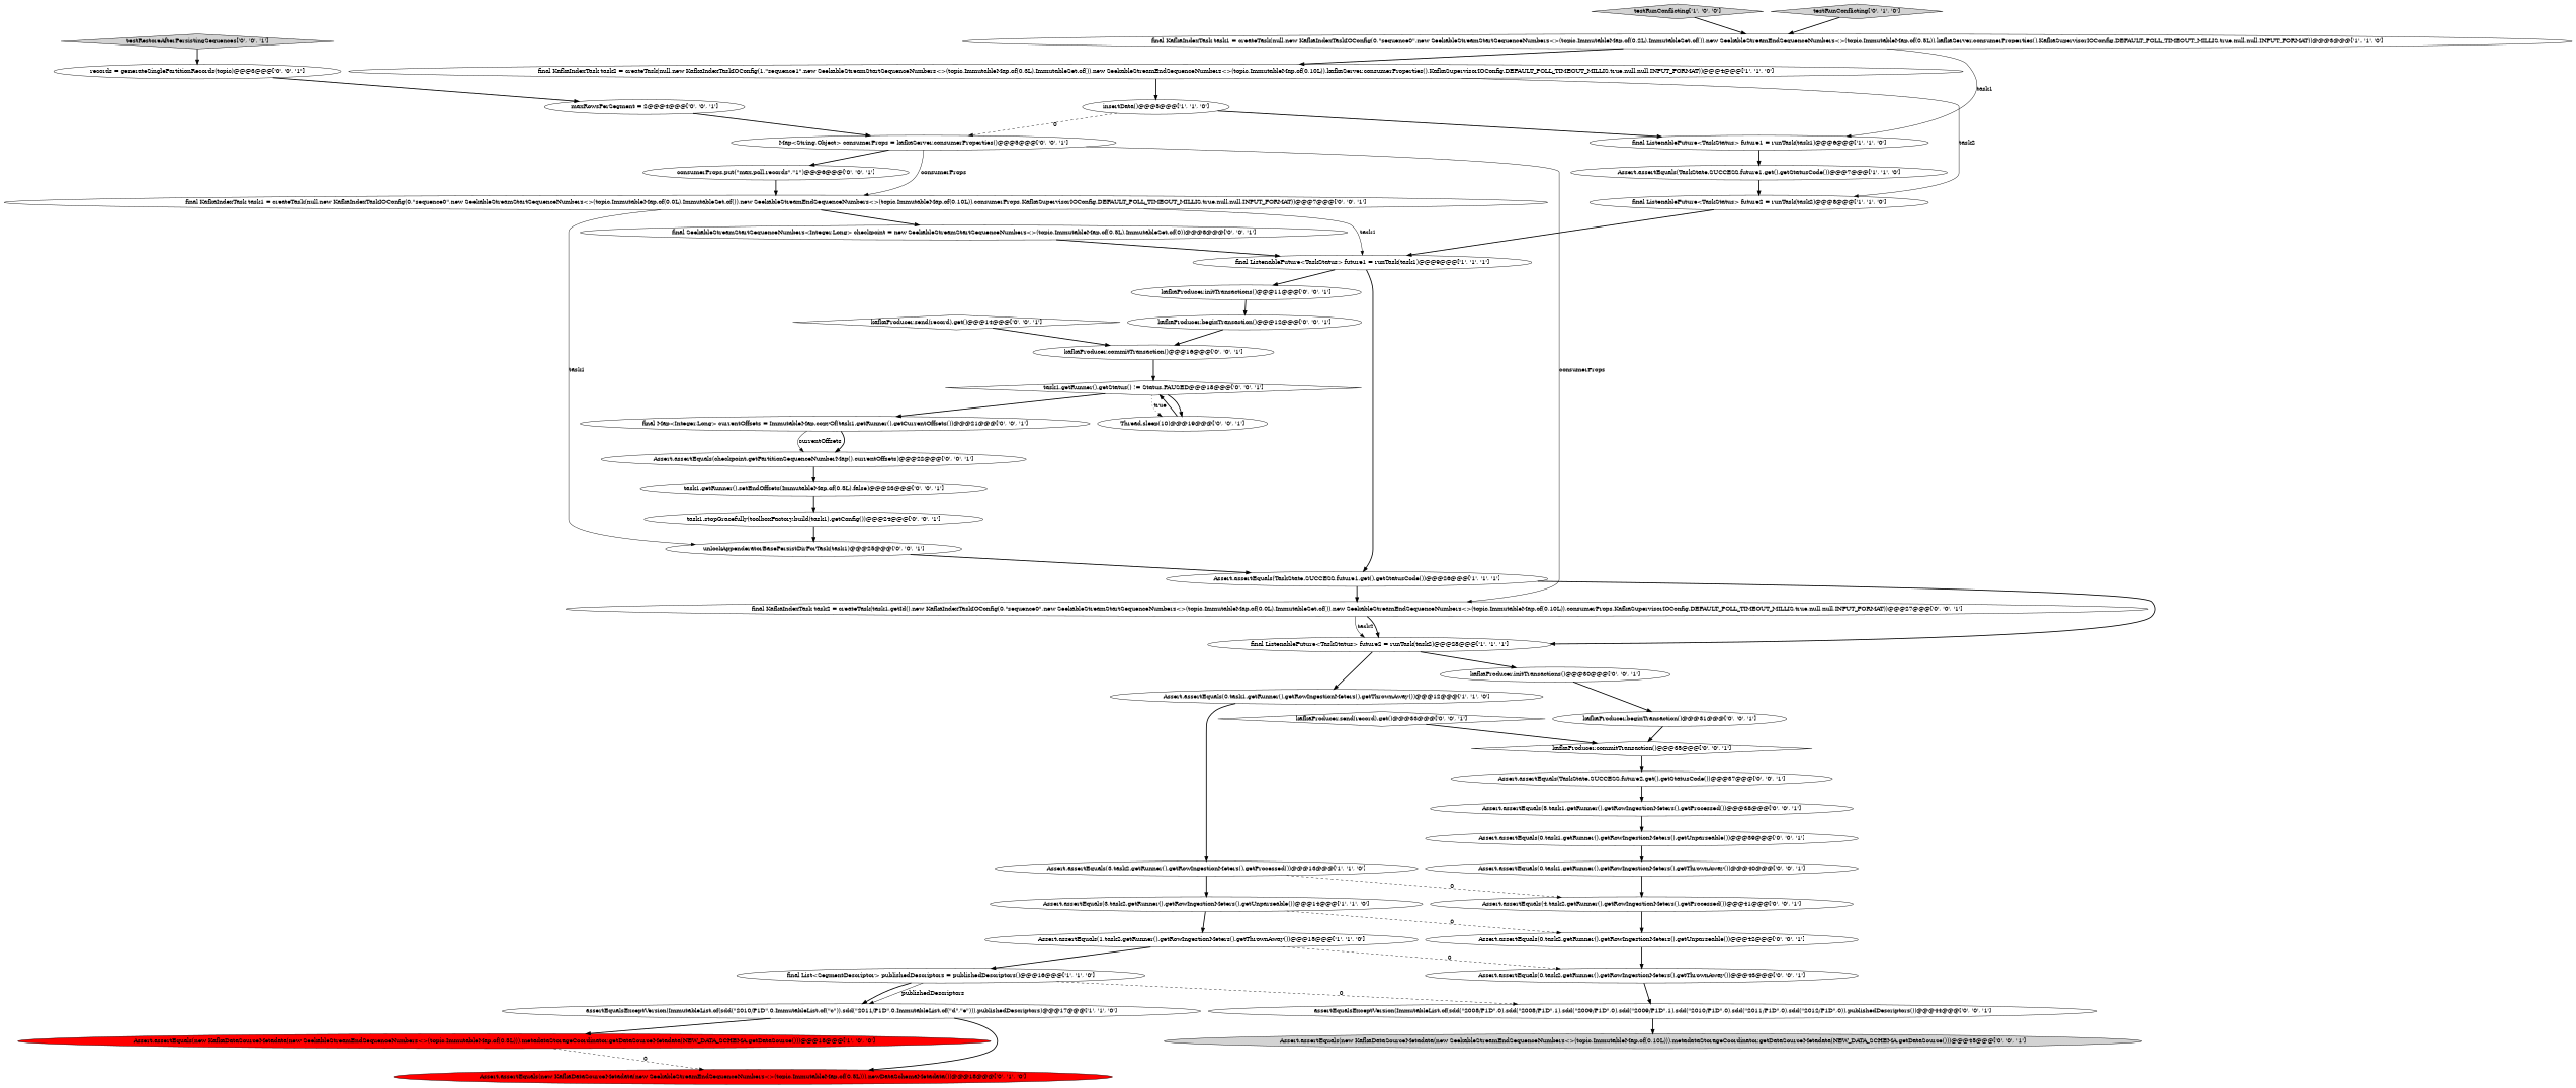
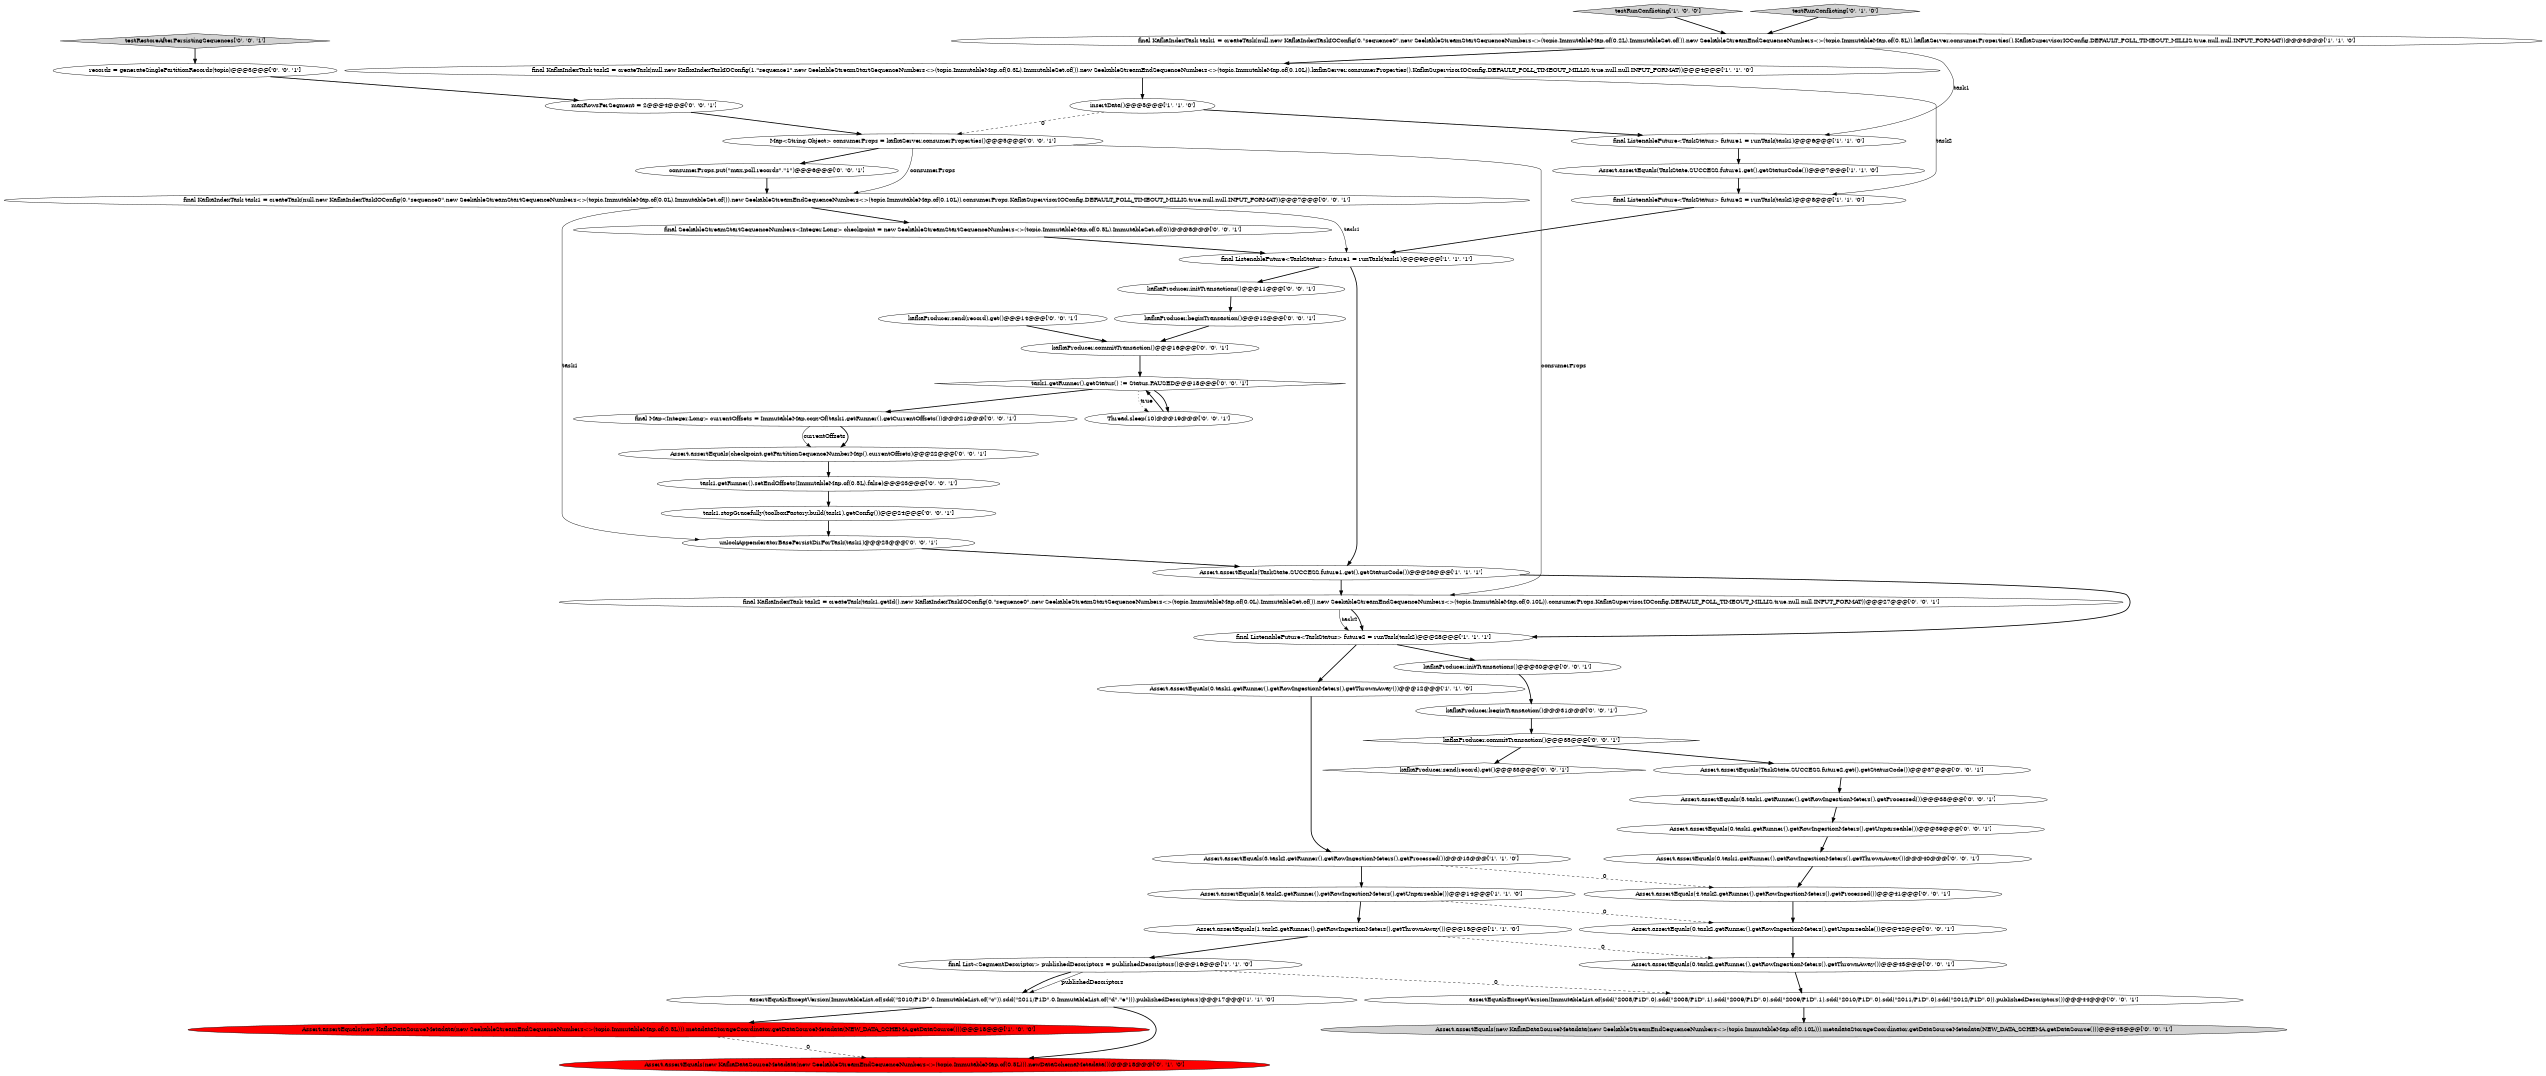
  digraph {
    node [fillcolor=white shape=ellipse style=filled]
    edge [style=bold]
    n1 [label="assertEqualsExceptVersion(ImmutableList.of(sdd(\"2010/P1D\",0,ImmutableList.of(\"c\")),sdd(\"2011/P1D\",0,ImmutableList.of(\"d\",\"e\"))),publishedDescriptors)@@@17@@@['1', '1', '0']"]
    n2 [fillcolor=red label="Assert.assertEquals(new KafkaDataSourceMetadata(new SeekableStreamEndSequenceNumbers<>(topic,ImmutableMap.of(0,5L))),newDataSchemaMetadata())@@@18@@@['0', '1', '0']"]
    n3 [fillcolor=red label="Assert.assertEquals(new KafkaDataSourceMetadata(new SeekableStreamEndSequenceNumbers<>(topic,ImmutableMap.of(0,5L))),metadataStorageCoordinator.getDataSourceMetadata(NEW_DATA_SCHEMA.getDataSource()))@@@18@@@['1', '0', '0']"]
    n4 [label="final ListenableFuture<TaskStatus> future1 = runTask(task1)@@@6@@@['1', '1', '0']"]
    n5 [label="Assert.assertEquals(TaskState.SUCCESS,future1.get().getStatusCode())@@@7@@@['1', '1', '0']"]
    n6 [label="final ListenableFuture<TaskStatus> future2 = runTask(task2)@@@8@@@['1', '1', '0']"]
    n7 [label="kafkaProducer.initTransactions()@@@11@@@['0', '0', '1']"]
    n8 [label="kafkaProducer.beginTransaction()@@@12@@@['0', '0', '1']"]
    n9 [label="kafkaProducer.commitTransaction()@@@16@@@['0', '0', '1']"]
    n10 [label="final ListenableFuture<TaskStatus> future1 = runTask(task1)@@@9@@@['1', '1', '1']"]
    n11 [fillcolor=lightgray label="Assert.assertEquals(new KafkaDataSourceMetadata(new SeekableStreamEndSequenceNumbers<>(topic,ImmutableMap.of(0,10L))),metadataStorageCoordinator.getDataSourceMetadata(NEW_DATA_SCHEMA.getDataSource()))@@@45@@@['0', '0', '1']"]
    n12 [label="Assert.assertEquals(3,task2.getRunner().getRowIngestionMeters().getProcessed())@@@13@@@['1', '1', '0']"]
    n13 [label="Assert.assertEquals(4,task2.getRunner().getRowIngestionMeters().getProcessed())@@@41@@@['0', '0', '1']"]
    n14 [label="Assert.assertEquals(3,task2.getRunner().getRowIngestionMeters().getUnparseable())@@@14@@@['1', '1', '0']"]
    n15 [label="Assert.assertEquals(0,task2.getRunner().getRowIngestionMeters().getUnparseable())@@@42@@@['0', '0', '1']"]
    n16 [label="Assert.assertEquals(1,task2.getRunner().getRowIngestionMeters().getThrownAway())@@@15@@@['1', '1', '0']"]
    n17 [label="assertEqualsExceptVersion(ImmutableList.of(sdd(\"2008/P1D\",0),sdd(\"2008/P1D\",1),sdd(\"2009/P1D\",0),sdd(\"2009/P1D\",1),sdd(\"2010/P1D\",0),sdd(\"2011/P1D\",0),sdd(\"2012/P1D\",0)),publishedDescriptors())@@@44@@@['0', '0', '1']"]
    n18 [label="Assert.assertEquals(0,task1.getRunner().getRowIngestionMeters().getThrownAway())@@@40@@@['0', '0', '1']"]
    n19 [label="task1.getRunner().getStatus() != Status.PAUSED@@@18@@@['0', '0', '1']" shape=diamond]
    n20 [label="final Map<Integer,Long> currentOffsets = ImmutableMap.copyOf(task1.getRunner().getCurrentOffsets())@@@21@@@['0', '0', '1']"]
    n21 [label="Thread.sleep(10)@@@19@@@['0', '0', '1']"]
    n22 [label="unlockAppenderatorBasePersistDirForTask(task1)@@@25@@@['0', '0', '1']"]
    n23 [label="Assert.assertEquals(TaskState.SUCCESS,future1.get().getStatusCode())@@@26@@@['1', '1', '1']"]
    n24 [label="final KafkaIndexTask task2 = createTask(task1.getId(),new KafkaIndexTaskIOConfig(0,\"sequence0\",new SeekableStreamStartSequenceNumbers<>(topic,ImmutableMap.of(0,0L),ImmutableSet.of()),new SeekableStreamEndSequenceNumbers<>(topic,ImmutableMap.of(0,10L)),consumerProps,KafkaSupervisorIOConfig.DEFAULT_POLL_TIMEOUT_MILLIS,true,null,null,INPUT_FORMAT))@@@27@@@['0', '0', '1']"]
    n25 [label="final ListenableFuture<TaskStatus> future2 = runTask(task2)@@@28@@@['1', '1', '1']"]
    n26 [label="Assert.assertEquals(5,task1.getRunner().getRowIngestionMeters().getProcessed())@@@38@@@['0', '0', '1']"]
    n27 [label="Assert.assertEquals(0,task1.getRunner().getRowIngestionMeters().getUnparseable())@@@39@@@['0', '0', '1']"]
    n28 [label="Assert.assertEquals(checkpoint.getPartitionSequenceNumberMap(),currentOffsets)@@@22@@@['0', '0', '1']"]
    n29 [label="task1.getRunner().setEndOffsets(ImmutableMap.of(0,5L),false)@@@23@@@['0', '0', '1']"]
    n30 [label="Assert.assertEquals(0,task2.getRunner().getRowIngestionMeters().getThrownAway())@@@43@@@['0', '0', '1']"]
    n31 [label="kafkaProducer.commitTransaction()@@@35@@@['0', '0', '1']" shape=diamond]
    n32 [label="Assert.assertEquals(TaskState.SUCCESS,future2.get().getStatusCode())@@@37@@@['0', '0', '1']"]
    n33 [label="insertData()@@@5@@@['1', '1', '0']"]
    n34 [label="Map<String,Object> consumerProps = kafkaServer.consumerProperties()@@@5@@@['0', '0', '1']"]
    n35 [label="consumerProps.put(\"max.poll.records\",\"1\")@@@6@@@['0', '0', '1']"]
    n36 [label="final KafkaIndexTask task1 = createTask(null,new KafkaIndexTaskIOConfig(0,\"sequence0\",new SeekableStreamStartSequenceNumbers<>(topic,ImmutableMap.of(0,0L),ImmutableSet.of()),new SeekableStreamEndSequenceNumbers<>(topic,ImmutableMap.of(0,10L)),consumerProps,KafkaSupervisorIOConfig.DEFAULT_POLL_TIMEOUT_MILLIS,true,null,null,INPUT_FORMAT))@@@7@@@['0', '0', '1']"]
    n37 [label="final List<SegmentDescriptor> publishedDescriptors = publishedDescriptors()@@@16@@@['1', '1', '0']"]
-   n38 [label="kafkaProducer.send(record).get()@@@14@@@['0', '0', '1']" shape=diamond]
+   n38 [label="kafkaProducer.send(record).get()@@@14@@@['0', '0', '1']"]
    n39 [label="final KafkaIndexTask task1 = createTask(null,new KafkaIndexTaskIOConfig(0,\"sequence0\",new SeekableStreamStartSequenceNumbers<>(topic,ImmutableMap.of(0,2L),ImmutableSet.of()),new SeekableStreamEndSequenceNumbers<>(topic,ImmutableMap.of(0,5L)),kafkaServer.consumerProperties(),KafkaSupervisorIOConfig.DEFAULT_POLL_TIMEOUT_MILLIS,true,null,null,INPUT_FORMAT))@@@3@@@['1', '1', '0']"]
    n40 [label="final KafkaIndexTask task2 = createTask(null,new KafkaIndexTaskIOConfig(1,\"sequence1\",new SeekableStreamStartSequenceNumbers<>(topic,ImmutableMap.of(0,3L),ImmutableSet.of()),new SeekableStreamEndSequenceNumbers<>(topic,ImmutableMap.of(0,10L)),kafkaServer.consumerProperties(),KafkaSupervisorIOConfig.DEFAULT_POLL_TIMEOUT_MILLIS,true,null,null,INPUT_FORMAT))@@@4@@@['1', '1', '0']"]
    n41 [label="kafkaProducer.initTransactions()@@@30@@@['0', '0', '1']"]
    n42 [label="kafkaProducer.beginTransaction()@@@31@@@['0', '0', '1']"]
    n43 [label="final SeekableStreamStartSequenceNumbers<Integer,Long> checkpoint = new SeekableStreamStartSequenceNumbers<>(topic,ImmutableMap.of(0,5L),ImmutableSet.of(0))@@@8@@@['0', '0', '1']"]
    n44 [label="task1.stopGracefully(toolboxFactory.build(task1).getConfig())@@@24@@@['0', '0', '1']"]
    n45 [fillcolor=lightgray label="testRunConflicting['1', '0', '0']" shape=diamond]
    n46 [label="Assert.assertEquals(0,task1.getRunner().getRowIngestionMeters().getThrownAway())@@@12@@@['1', '1', '0']"]
    n47 [fillcolor=lightgray label="testRestoreAfterPersistingSequences['0', '0', '1']" shape=diamond]
    n48 [label="records = generateSinglePartitionRecords(topic)@@@3@@@['0', '0', '1']"]
    n49 [label="maxRowsPerSegment = 2@@@4@@@['0', '0', '1']"]
    n50 [label="kafkaProducer.send(record).get()@@@33@@@['0', '0', '1']" shape=diamond]
    n51 [fillcolor=lightgray label="testRunConflicting['0', '1', '0']" shape=diamond]
    n1 -> n2
    n1 -> n3
    n3 -> n2 [label=0 style=dashed]
    n4 -> n5
    n5 -> n6
    n6 -> n10
    n7 -> n8
    n8 -> n9
    n9 -> n19
    n10 -> n7
    n10 -> n23
    n12 -> n13 [label=0 style=dashed]
    n12 -> n14
    n13 -> n15
    n14 -> n15 [label=0 style=dashed]
    n14 -> n16
    n15 -> n30
    n16 -> n30 [label=0 style=dashed]
    n16 -> n37
    n17 -> n11
    n18 -> n13
    n19 -> n20
    n19 -> n21
    n19 -> n21 [label=true style=dotted]
    n20 -> n28
    n20 -> n28 [label=currentOffsets style=solid]
    n21 -> n19
    n22 -> n23
    n23 -> n24
    n23 -> n25
    n24 -> n25 [label=task2 style=solid]
    n24 -> n25
    n25 -> n41
    n25 -> n46
    n26 -> n27
    n27 -> n18
    n28 -> n29
    n29 -> n44
    n30 -> n17
    n31 -> n32
    n32 -> n26
    n33 -> n4
    n33 -> n34 [label=0 style=dashed]
    n34 -> n24 [label=consumerProps style=solid]
    n34 -> n35
    n34 -> n36 [label=consumerProps style=solid]
    n35 -> n36
    n36 -> n10 [label=task1 style=solid]
    n36 -> n22 [label=task1 style=solid]
    n36 -> n43
    n37 -> n1 [label=publishedDescriptors style=solid]
    n37 -> n1
    n37 -> n17 [label=0 style=dashed]
    n38 -> n9
    n39 -> n4 [label=task1 style=solid]
    n39 -> n40
    n40 -> n6 [label=task2 style=solid]
    n40 -> n33
    n41 -> n42
    n42 -> n31
    n43 -> n10
    n44 -> n22
    n45 -> n39
    n46 -> n12
    n47 -> n48
    n48 -> n49
    n49 -> n34
-   n50 -> n31
+   n31 -> n50
    n51 -> n39
  }
